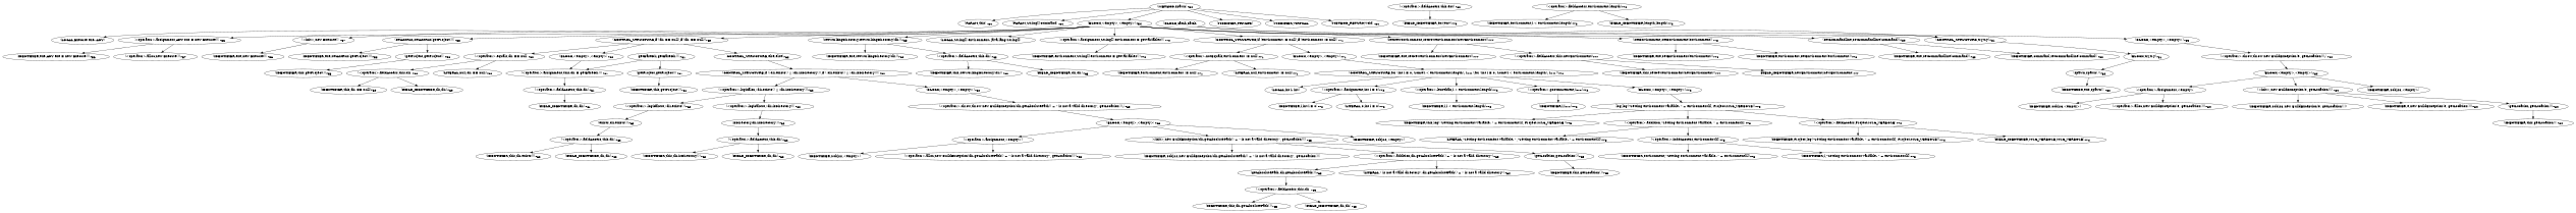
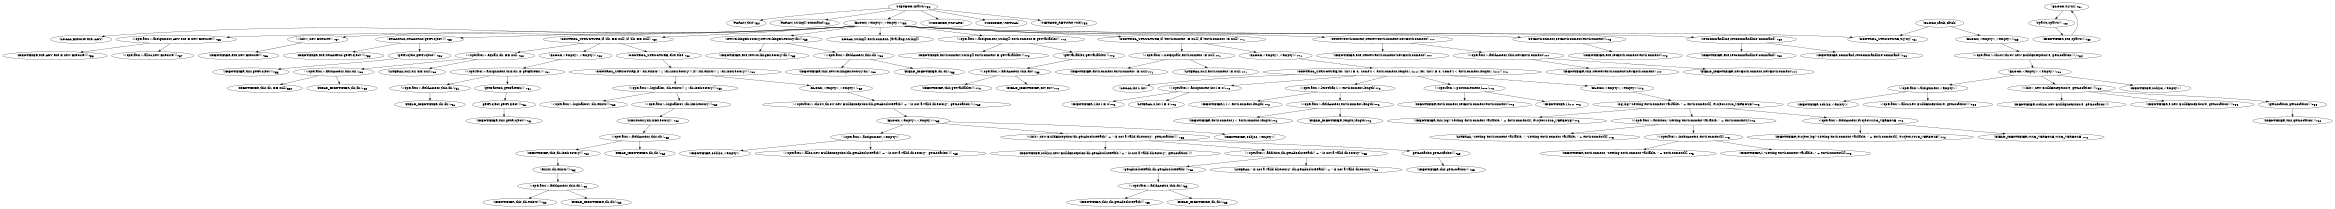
  digraph {
    n1 [label=<(METHOD,spawn)<SUB>754</SUB>>]
    n2 [label=<(PARAM,this)<SUB>754</SUB>>]
    n3 [label=<(PARAM,String[] command)<SUB>754</SUB>>]
    n4 [label=<(BLOCK,&lt;empty&gt;,&lt;empty&gt;)<SUB>754</SUB>>]
    n5 [label=<(MODIFIER,PRIVATE)>]
    n6 [label=<(MODIFIER,VIRTUAL)>]
    n7 [label=<(METHOD_RETURN,void)<SUB>754</SUB>>]
    n8 [label=<(LOCAL,Execute exe: ANY)>]
    n9 [label=<(&lt;operator&gt;.assignment,ANY exe = new Execute())<SUB>756</SUB>>]
    n10 [label=<(&lt;init&gt;,new Execute())<SUB>757</SUB>>]
    n11 [label=<(setAntRun,setAntRun(getProject()))<SUB>758</SUB>>]
    n12 [label=<(CONTROL_STRUCTURE,if (dir == null),if (dir == null))<SUB>760</SUB>>]
    n13 [label=<(setWorkingDirectory,setWorkingDirectory(dir))<SUB>768</SUB>>]
    n14 [label=<(LOCAL,String[] environment: java.lang.String[])>]
    n15 [label=<(&lt;operator&gt;.assignment,String[] environment = getVariables())<SUB>770</SUB>>]
    n16 [label=<(CONTROL_STRUCTURE,if (environment != null),if (environment != null))<SUB>771</SUB>>]
    n17 [label=<(setNewenvironment,setNewenvironment(newEnvironment))<SUB>777</SUB>>]
    n18 [label=<(setEnvironment,setEnvironment(environment))<SUB>778</SUB>>]
    n19 [label=<(setCommandline,setCommandline(command))<SUB>780</SUB>>]
    n20 [label=<(CONTROL_STRUCTURE,try,try)<SUB>781</SUB>>]
    n21 [label=<(IDENTIFIER,exe,ANY exe = new Execute())<SUB>756</SUB>>]
    n22 [label=<(&lt;operator&gt;.alloc,new Execute())<SUB>757</SUB>>]
    n23 [label=<(IDENTIFIER,exe,new Execute())<SUB>756</SUB>>]
    n24 [label=<(IDENTIFIER,exe,setAntRun(getProject()))<SUB>758</SUB>>]
    n25 [label=<(getProject,getProject())<SUB>758</SUB>>]
    n26 [label=<(&lt;operator&gt;.equals,dir == null)<SUB>760</SUB>>]
    n27 [label=<(BLOCK,&lt;empty&gt;,&lt;empty&gt;)<SUB>760</SUB>>]
    n28 [label=<(CONTROL_STRUCTURE,else,else)<SUB>762</SUB>>]
    n29 [label=<(IDENTIFIER,exe,setWorkingDirectory(dir))<SUB>768</SUB>>]
    n30 [label=<(&lt;operator&gt;.fieldAccess,this.dir)<SUB>768</SUB>>]
    n31 [label=<(IDENTIFIER,environment,String[] environment = getVariables())<SUB>770</SUB>>]
+   n32 [label=<(getVariables,getVariables())<SUB>770</SUB>>]
    n33 [label=<(&lt;operator&gt;.notEquals,environment != null)<SUB>771</SUB>>]
    n34 [label=<(BLOCK,&lt;empty&gt;,&lt;empty&gt;)<SUB>771</SUB>>]
    n35 [label=<(IDENTIFIER,exe,setNewenvironment(newEnvironment))<SUB>777</SUB>>]
    n36 [label=<(&lt;operator&gt;.fieldAccess,this.newEnvironment)<SUB>777</SUB>>]
    n37 [label=<(IDENTIFIER,exe,setEnvironment(environment))<SUB>778</SUB>>]
    n38 [label=<(IDENTIFIER,environment,setEnvironment(environment))<SUB>778</SUB>>]
    n39 [label=<(IDENTIFIER,exe,setCommandline(command))<SUB>780</SUB>>]
    n40 [label=<(IDENTIFIER,command,setCommandline(command))<SUB>780</SUB>>]
    n41 [label=<(BLOCK,try,try)<SUB>781</SUB>>]
    n42 [label=<(IDENTIFIER,this,getProject())<SUB>758</SUB>>]
    n43 [label=<(&lt;operator&gt;.fieldAccess,this.dir)<SUB>760</SUB>>]
    n44 [label=<(LITERAL,null,dir == null)<SUB>760</SUB>>]
    n45 [label=<(&lt;operator&gt;.assignment,this.dir = getBaseDir())<SUB>761</SUB>>]
    n46 [label=<(CONTROL_STRUCTURE,if (!dir.exists() || !dir.isDirectory()),if (!dir.exists() || !dir.isDirectory()))<SUB>762</SUB>>]
-   n47 [label=<(IDENTIFIER,this,dir == null)<SUB>760</SUB>>]
+   n47 [label=<(IDENTIFIER,this,dir == null)<SUB>560</SUB>>]
    n48 [label=<(FIELD_IDENTIFIER,dir,dir)<SUB>760</SUB>>]
    n49 [label=<(&lt;operator&gt;.fieldAccess,this.dir)<SUB>761</SUB>>]
    n50 [label=<(getBaseDir,getBaseDir())<SUB>761</SUB>>]
    n51 [label=<(FIELD_IDENTIFIER,dir,dir)<SUB>761</SUB>>]
    n52 [label=<(getProject,getProject())<SUB>761</SUB>>]
    n53 [label=<(IDENTIFIER,this,getProject())<SUB>761</SUB>>]
    n54 [label=<(&lt;operator&gt;.logicalOr,!dir.exists() || !dir.isDirectory())<SUB>762</SUB>>]
    n55 [label=<(BLOCK,&lt;empty&gt;,&lt;empty&gt;)<SUB>762</SUB>>]
    n56 [label=<(&lt;operator&gt;.logicalNot,!dir.exists())<SUB>762</SUB>>]
    n57 [label=<(&lt;operator&gt;.logicalNot,!dir.isDirectory())<SUB>762</SUB>>]
    n58 [label=<(&lt;operator&gt;.throw,throw new BuildException(dir.getAbsolutePath() + &quot; is not a valid directory&quot;, getLocation());)<SUB>763</SUB>>]
    n59 [label=<(exists,dir.exists())<SUB>762</SUB>>]
    n60 [label=<(isDirectory,dir.isDirectory())<SUB>762</SUB>>]
    n61 [label=<(&lt;operator&gt;.fieldAccess,this.dir)<SUB>762</SUB>>]
    n62 [label=<(IDENTIFIER,this,dir.exists())<SUB>762</SUB>>]
    n63 [label=<(FIELD_IDENTIFIER,dir,dir)<SUB>762</SUB>>]
    n64 [label=<(&lt;operator&gt;.fieldAccess,this.dir)<SUB>762</SUB>>]
    n65 [label=<(IDENTIFIER,this,dir.isDirectory())<SUB>762</SUB>>]
    n66 [label=<(FIELD_IDENTIFIER,dir,dir)<SUB>762</SUB>>]
    n67 [label=<(BLOCK,&lt;empty&gt;,&lt;empty&gt;)<SUB>763</SUB>>]
    n68 [label=<(&lt;operator&gt;.assignment,&lt;empty&gt;)>]
    n69 [label=<(&lt;init&gt;,new BuildException(dir.getAbsolutePath() + &quot; is not a valid directory&quot;, getLocation()))<SUB>763</SUB>>]
    n70 [label=<(IDENTIFIER,$obj22,&lt;empty&gt;)>]
    n71 [label=<(IDENTIFIER,$obj22,&lt;empty&gt;)>]
    n72 [label=<(&lt;operator&gt;.alloc,new BuildException(dir.getAbsolutePath() + &quot; is not a valid directory&quot;, getLocation()))<SUB>763</SUB>>]
    n73 [label=<(IDENTIFIER,$obj22,new BuildException(dir.getAbsolutePath() + &quot; is not a valid directory&quot;, getLocation()))>]
    n74 [label=<(&lt;operator&gt;.addition,dir.getAbsolutePath() + &quot; is not a valid directory&quot;)<SUB>763</SUB>>]
    n75 [label=<(getLocation,getLocation())<SUB>765</SUB>>]
    n76 [label=<(getAbsolutePath,dir.getAbsolutePath())<SUB>763</SUB>>]
    n77 [label=<(LITERAL,&quot; is not a valid directory&quot;,dir.getAbsolutePath() + &quot; is not a valid directory&quot;)<SUB>764</SUB>>]
    n78 [label=<(IDENTIFIER,this,getLocation())<SUB>765</SUB>>]
    n79 [label=<(&lt;operator&gt;.fieldAccess,this.dir)<SUB>763</SUB>>]
    n80 [label=<(IDENTIFIER,this,dir.getAbsolutePath())<SUB>763</SUB>>]
    n81 [label=<(FIELD_IDENTIFIER,dir,dir)<SUB>763</SUB>>]
    n82 [label=<(IDENTIFIER,this,setWorkingDirectory(dir))<SUB>768</SUB>>]
    n83 [label=<(FIELD_IDENTIFIER,dir,dir)<SUB>768</SUB>>]
    n84 [label=<(&lt;operator&gt;.fieldAccess,this.env)<SUB>780</SUB>>]
+   n85 [label=<(IDENTIFIER,this,getVariables())<SUB>770</SUB>>]
    n86 [label=<(FIELD_IDENTIFIER,env,env)<SUB>770</SUB>>]
    n87 [label=<(IDENTIFIER,environment,environment != null)<SUB>771</SUB>>]
    n88 [label=<(LITERAL,null,environment != null)<SUB>771</SUB>>]
    n89 [label=<(CONTROL_STRUCTURE,for (int i = 0; Some(i &lt; environment.length); i++),for (int i = 0; Some(i &lt; environment.length); i++))<SUB>772</SUB>>]
    n90 [label=<(LOCAL,int i: int)>]
    n91 [label=<(&lt;operator&gt;.assignment,int i = 0)<SUB>772</SUB>>]
    n92 [label=<(&lt;operator&gt;.lessThan,i &lt; environment.length)<SUB>772</SUB>>]
    n93 [label=<(&lt;operator&gt;.postIncrement,i++)<SUB>772</SUB>>]
    n94 [label=<(BLOCK,&lt;empty&gt;,&lt;empty&gt;)<SUB>772</SUB>>]
    n95 [label=<(IDENTIFIER,i,int i = 0)<SUB>772</SUB>>]
    n96 [label=<(LITERAL,0,int i = 0)<SUB>772</SUB>>]
    n97 [label=<(IDENTIFIER,i,i &lt; environment.length)<SUB>772</SUB>>]
    n98 [label=<(&lt;operator&gt;.fieldAccess,environment.length)<SUB>772</SUB>>]
    n99 [label=<(IDENTIFIER,i,i++)<SUB>772</SUB>>]
    n100 [label=<(log,log(&quot;Setting environment variable: &quot; + environment[i], Project.MSG_VERBOSE))<SUB>773</SUB>>]
    n101 [label=<(IDENTIFIER,environment,i &lt; environment.length)<SUB>772</SUB>>]
    n102 [label=<(FIELD_IDENTIFIER,length,length)<SUB>772</SUB>>]
    n103 [label=<(IDENTIFIER,this,log(&quot;Setting environment variable: &quot; + environment[i], Project.MSG_VERBOSE))<SUB>773</SUB>>]
    n104 [label=<(&lt;operator&gt;.addition,&quot;Setting environment variable: &quot; + environment[i])<SUB>773</SUB>>]
    n105 [label=<(&lt;operator&gt;.fieldAccess,Project.MSG_VERBOSE)<SUB>774</SUB>>]
    n106 [label=<(LITERAL,&quot;Setting environment variable: &quot;,&quot;Setting environment variable: &quot; + environment[i])<SUB>773</SUB>>]
    n107 [label=<(&lt;operator&gt;.indexAccess,environment[i])<SUB>773</SUB>>]
    n108 [label=<(IDENTIFIER,Project,log(&quot;Setting environment variable: &quot; + environment[i], Project.MSG_VERBOSE))<SUB>774</SUB>>]
    n109 [label=<(FIELD_IDENTIFIER,MSG_VERBOSE,MSG_VERBOSE)<SUB>774</SUB>>]
    n110 [label=<(IDENTIFIER,environment,&quot;Setting environment variable: &quot; + environment[i])<SUB>773</SUB>>]
    n111 [label=<(IDENTIFIER,i,&quot;Setting environment variable: &quot; + environment[i])<SUB>773</SUB>>]
    n112 [label=<(IDENTIFIER,this,setNewenvironment(newEnvironment))<SUB>777</SUB>>]
    n113 [label=<(FIELD_IDENTIFIER,newEnvironment,newEnvironment)<SUB>777</SUB>>]
    n114 [label=<(spawn,spawn())<SUB>782</SUB>>]
    n115 [label=<(BLOCK,catch,catch)>]
    n116 [label=<(BLOCK,&lt;empty&gt;,&lt;empty&gt;)<SUB>783</SUB>>]
    n117 [label=<(IDENTIFIER,exe,spawn())<SUB>782</SUB>>]
    n118 [label=<(&lt;operator&gt;.throw,throw new BuildException(e, getLocation());)<SUB>784</SUB>>]
    n119 [label=<(BLOCK,&lt;empty&gt;,&lt;empty&gt;)<SUB>784</SUB>>]
    n120 [label=<(&lt;operator&gt;.assignment,&lt;empty&gt;)>]
    n121 [label=<(&lt;init&gt;,new BuildException(e, getLocation()))<SUB>784</SUB>>]
    n122 [label=<(IDENTIFIER,$obj23,&lt;empty&gt;)>]
    n123 [label=<(IDENTIFIER,$obj23,&lt;empty&gt;)>]
    n124 [label=<(&lt;operator&gt;.alloc,new BuildException(e, getLocation()))<SUB>784</SUB>>]
    n125 [label=<(IDENTIFIER,$obj23,new BuildException(e, getLocation()))>]
    n126 [label=<(IDENTIFIER,e,new BuildException(e, getLocation()))<SUB>784</SUB>>]
    n127 [label=<(getLocation,getLocation())<SUB>784</SUB>>]
    n128 [label=<(IDENTIFIER,this,getLocation())<SUB>784</SUB>>]
    n1 -> n2
    n1 -> n3
    n1 -> n4
    n1 -> n5
    n1 -> n6
    n1 -> n7
    n4 -> n8
    n4 -> n9
    n4 -> n10
    n4 -> n11
    n4 -> n12
    n4 -> n13
    n4 -> n14
    n4 -> n15
    n4 -> n16
    n4 -> n17
    n4 -> n18
    n4 -> n19
    n4 -> n20
    n9 -> n21
    n9 -> n22
    n10 -> n23
    n11 -> n24
    n11 -> n25
    n12 -> n26
    n12 -> n27
    n12 -> n28
    n13 -> n29
    n13 -> n30
    n15 -> n31
+   n15 -> n32
    n16 -> n33
    n16 -> n34
    n17 -> n35
    n17 -> n36
    n18 -> n37
-   n18 -> n38
+   n93 -> n38
    n19 -> n39
    n19 -> n40
-   n20 -> n41
+   n117 -> n41
    n25 -> n42
    n26 -> n43
    n26 -> n44
    n27 -> n45
    n28 -> n46
    n30 -> n82
    n30 -> n83
+   n32 -> n84
    n33 -> n87
    n33 -> n88
    n34 -> n89
    n36 -> n112
    n36 -> n113
    n41 -> n114
    n43 -> n47
    n43 -> n48
    n45 -> n49
-   n50 -> n45
+   n45 -> n50
    n46 -> n54
    n46 -> n55
    n49 -> n51
    n50 -> n52
    n52 -> n53
    n54 -> n56
    n54 -> n57
    n55 -> n58
-   n56 -> n59
+   n65 -> n59
    n57 -> n60
    n58 -> n67
    n59 -> n61
    n60 -> n64
    n61 -> n62
    n61 -> n63
    n64 -> n65
    n64 -> n66
    n67 -> n68
    n67 -> n69
    n67 -> n70
    n68 -> n71
    n68 -> n72
    n69 -> n73
    n69 -> n74
    n69 -> n75
    n74 -> n76
    n74 -> n77
    n75 -> n78
    n76 -> n79
    n79 -> n80
    n79 -> n81
+   n84 -> n85
    n84 -> n86
    n89 -> n90
    n89 -> n91
    n89 -> n92
    n89 -> n93
    n89 -> n94
    n91 -> n95
    n91 -> n96
    n92 -> n97
+   n92 -> n98
    n93 -> n99
    n94 -> n100
    n98 -> n101
    n98 -> n102
    n100 -> n103
    n100 -> n104
    n100 -> n105
    n104 -> n106
    n104 -> n107
    n105 -> n108
    n105 -> n109
    n107 -> n110
    n107 -> n111
    n114 -> n117
    n115 -> n20
    n115 -> n116
    n116 -> n118
    n118 -> n119
    n119 -> n120
    n119 -> n121
    n119 -> n122
    n120 -> n123
    n120 -> n124
    n121 -> n125
    n121 -> n126
    n121 -> n127
    n127 -> n128
  }
